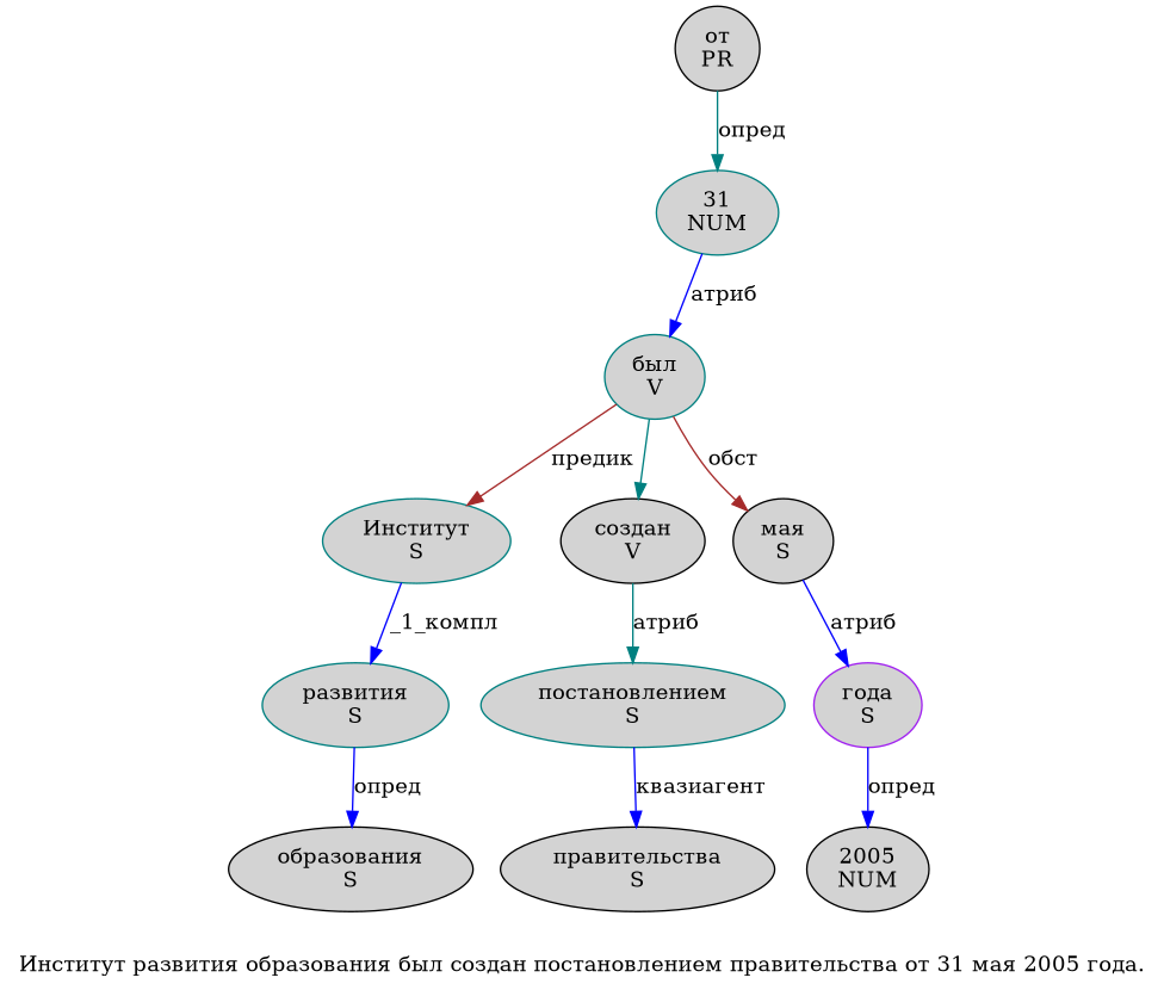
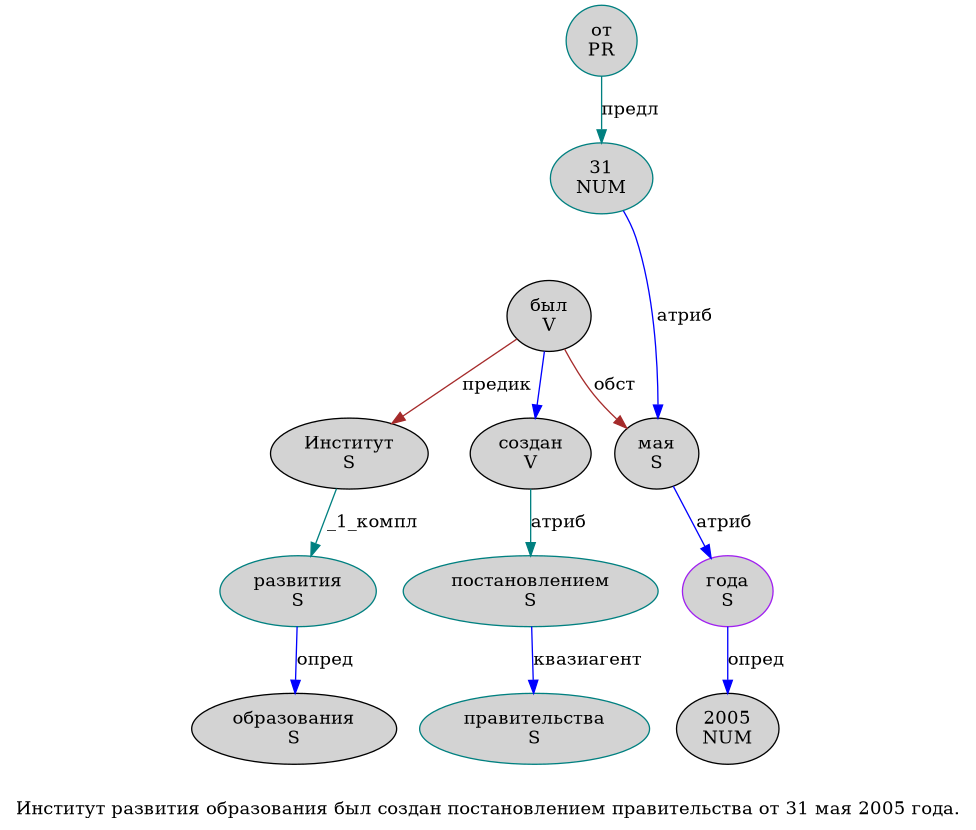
  digraph {
    label="Институт развития образования был создан постановлением правительства от 31 мая 2005 года."
    node [color=black fillcolor=lightgray penwidth=1 shape=ellipse style=filled]
    edge [color=blue]
-   n1 [color=teal label="Институт\nS"]
+   n1 [label="Институт\nS"]
    n2 [color=teal label="развития\nS"]
    n3 [label="образования\nS"]
-   n4 [color=teal label="был\nV"]
+   n4 [label="был\nV"]
    n5 [label="создан\nV"]
    n6 [label="мая\nS"]
    n7 [color=teal label="постановлением\nS"]
-   n8 [label="от\nPR"]
+   n8 [color=teal label="от\nPR"]
    n9 [color=teal label="31\nNUM"]
-   n10 [label="правительства\nS"]
+   n10 [color=teal label="правительства\nS"]
    n11 [color=purple label="года\nS"]
    n12 [label="2005\nNUM"]
-   n1 -> n2 [label="_1_компл"]
+   n1 -> n2 [color=teal label="_1_компл"]
    n2 -> n3 [label="опред"]
    n4 -> n1 [color=brown label="предик"]
-   n4 -> n5 [color=teal]
+   n4 -> n5
    n4 -> n6 [color=brown label="обст"]
    n5 -> n7 [color=teal label="атриб"]
    n6 -> n11 [label="атриб"]
    n7 -> n10 [label="квазиагент"]
-   n8 -> n9 [color=teal label="опред"]
-   n9 -> n4 [label="атриб"]
+   n8 -> n9 [color=teal label="предл"]
+   n9 -> n6 [label="атриб"]
    n11 -> n12 [label="опред"]
  }
